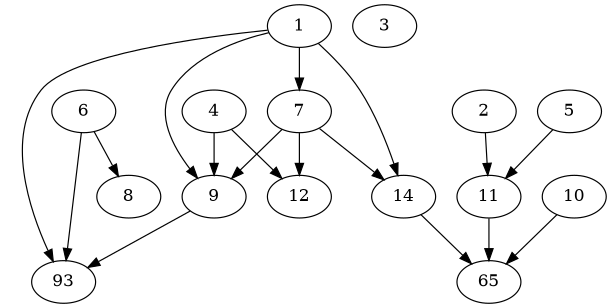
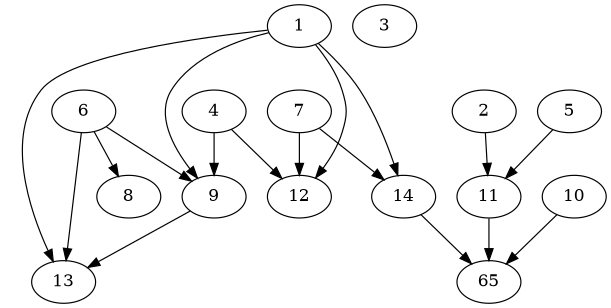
  digraph {
    node [alpha=0.04]
    1 [expect_size=10821632]
    9 [expect_size=15944704]
    12 [alpha=0.16 expect_size=46238720]
-   13 [alpha=0.18 expect_size=17912832 label=93]
+   13 [alpha=0.18 expect_size=17912832]
    14 [alpha=0.08 expect_size=17807360]
    n6 [alpha=0.12 expect_size=43183104 label=65]
    2 [alpha=0.08 expect_size=5687296]
    11 [expect_size=37828608]
    10 [alpha=0.17 expect_size=17313792]
    3 [alpha=0.20 expect_size=39894016]
    4 [alpha=0.11 expect_size=33847296]
    5 [alpha=0.01 expect_size=46365696]
    6 [alpha=0.19 expect_size=52364288]
    8 [alpha=0.07 expect_size=47817728]
    7 [alpha=0.19 expect_size=34194432]
    1 -> 9
-   1 -> 7
+   1 -> 12
    1 -> 13
    1 -> 14
    9 -> 13
    14 -> n6
    2 -> 11
    11 -> n6
    10 -> n6
    4 -> 9
    4 -> 12
    5 -> 11
-   7 -> 9
+   6 -> 9
    6 -> 13
    6 -> 8
    7 -> 12
    7 -> 14
  }
